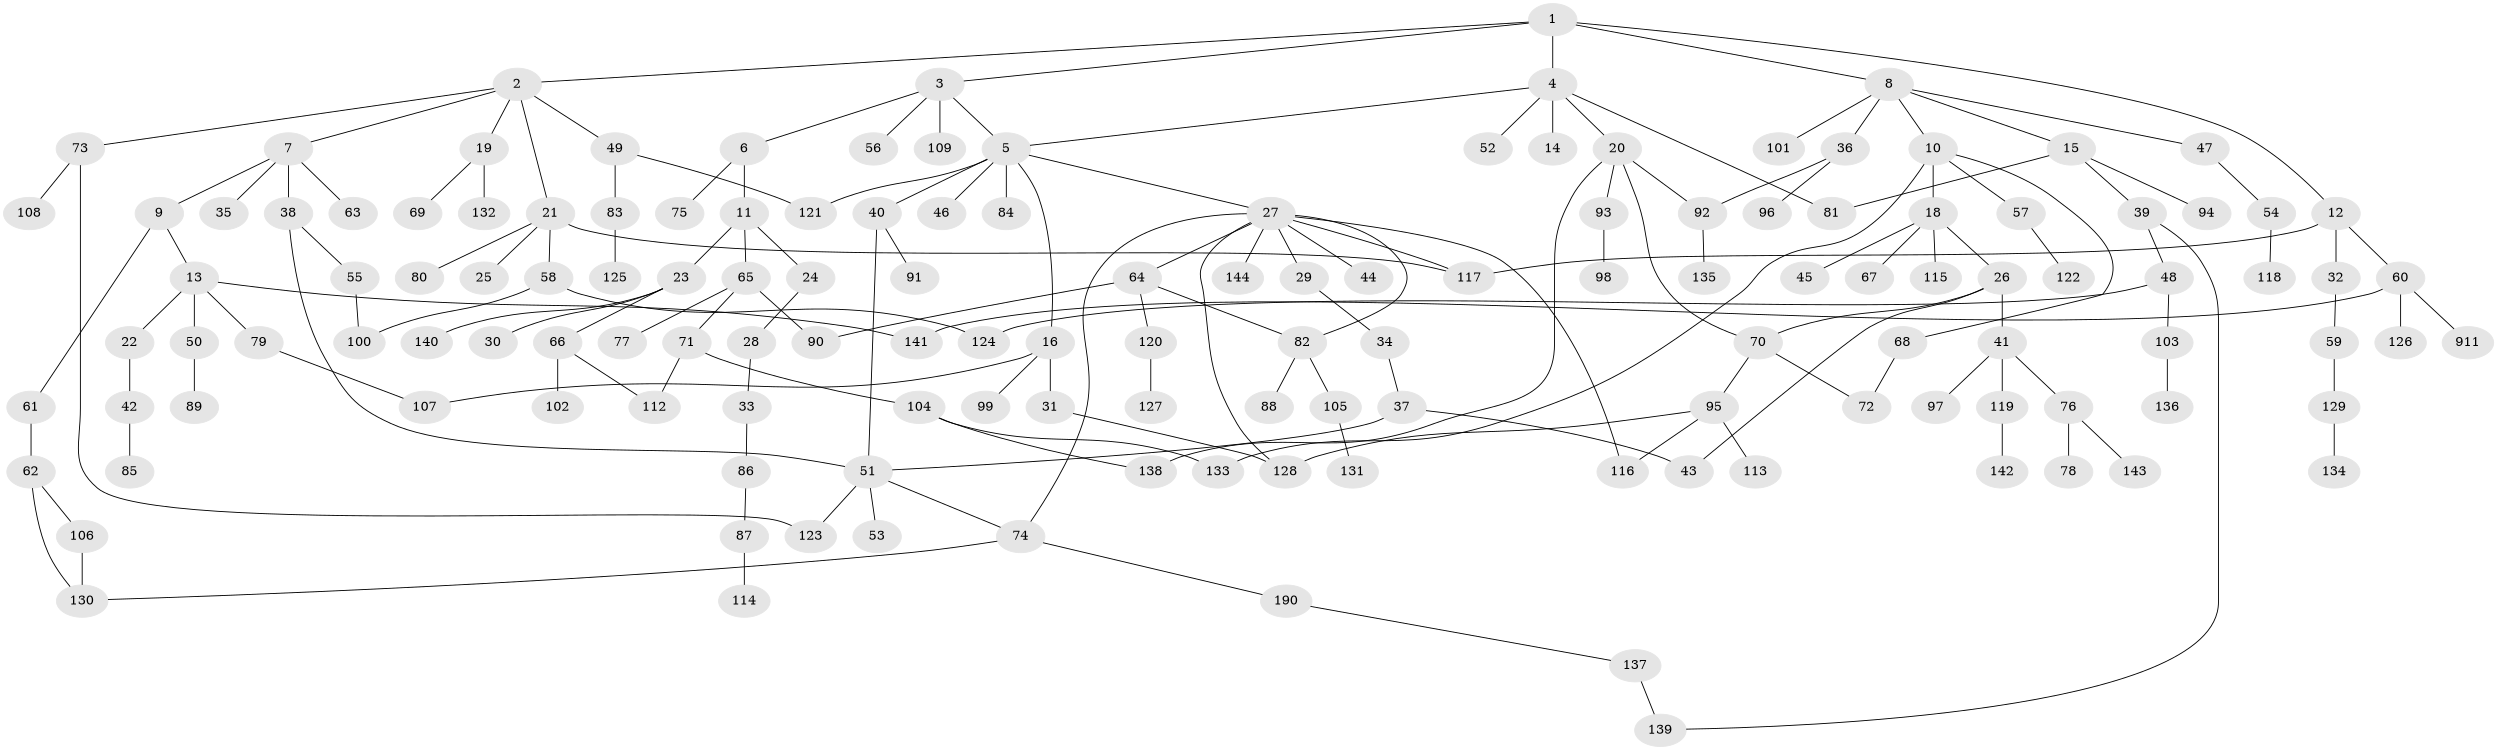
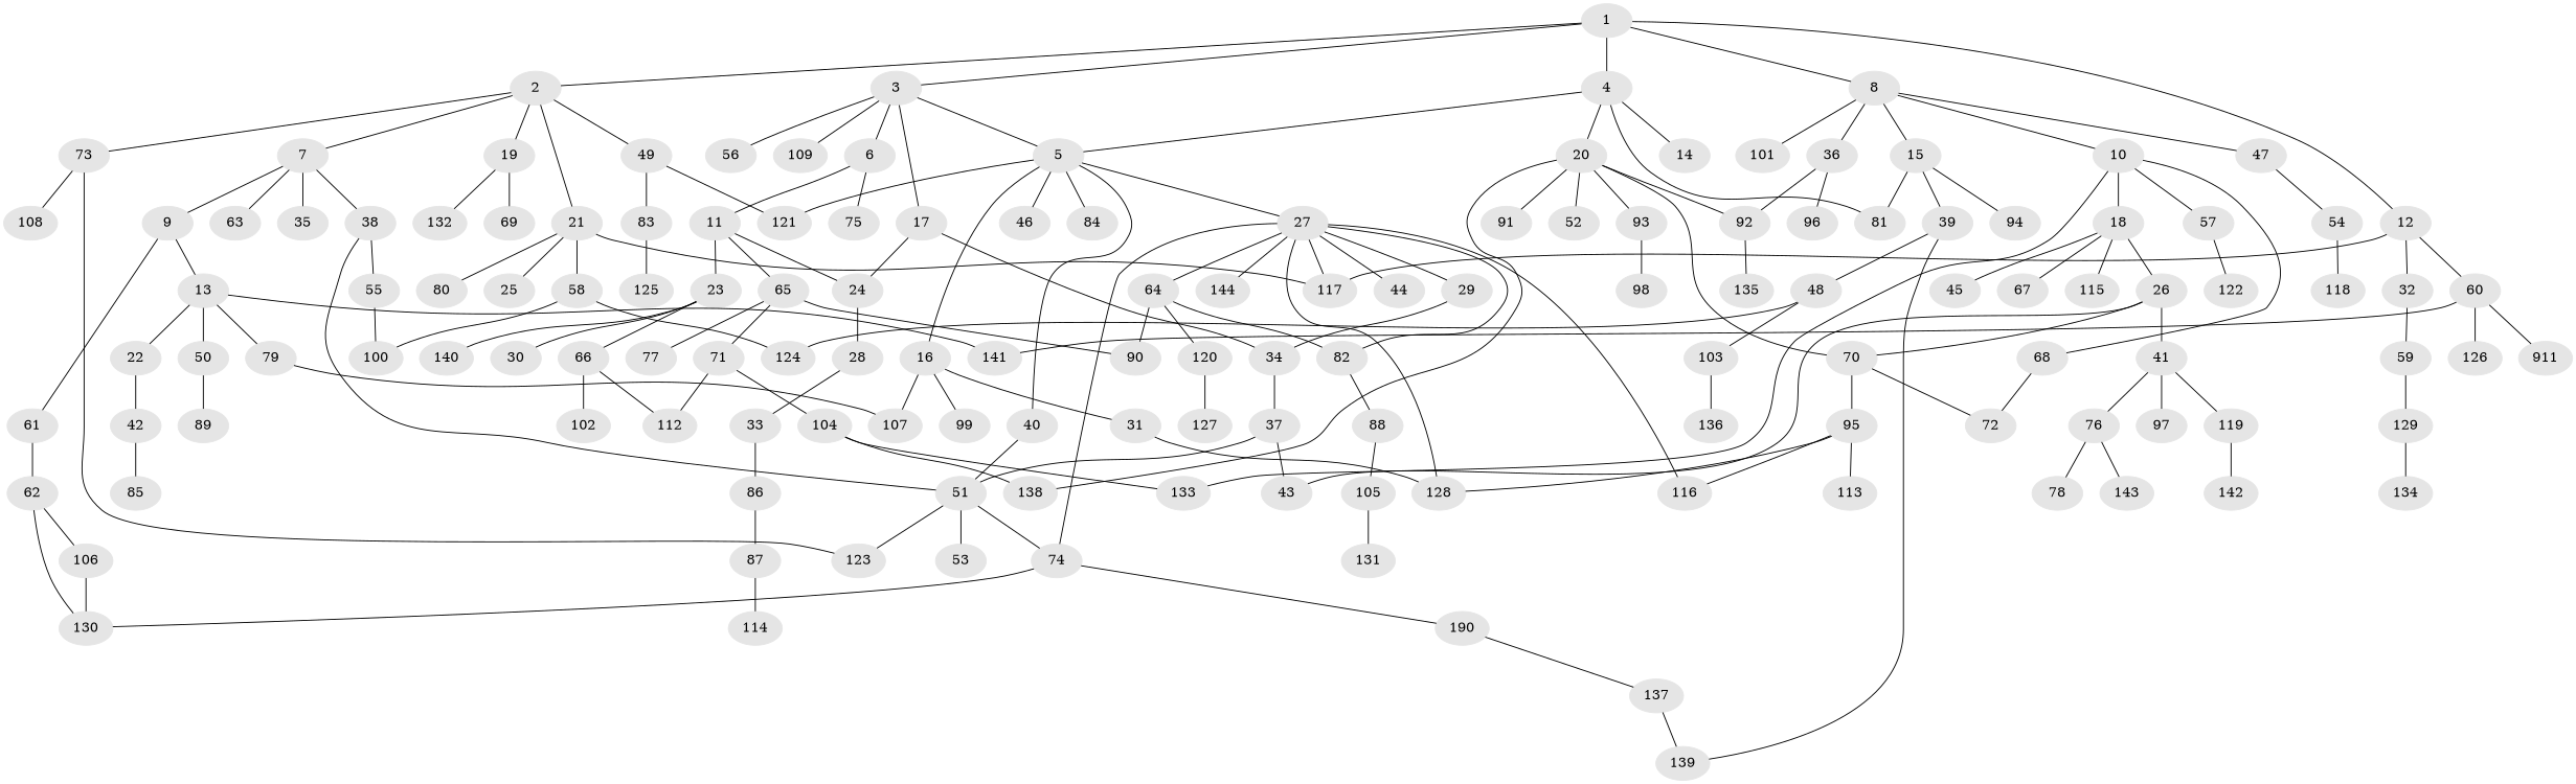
  graph {
    node [color=gray90 style=filled]
    1
    2
    3
    4
    8
    12
    7
    19
    21
    49
    73
    5
    6
+   17
    56
    109
    14
    20
    81
    10
    15
    36
    47
    101
    32
    60
    117
    9
    35
    38
    63
    69
    132
    25
    58
    80
    121
    83
    123
    108
    16
    27
    40
    46
    84
    11
    75
    24
    34
    52
    70
    92
    93
    138
    31
    99
    107
    29
    44
    64
    74
    82
    116
    128
    144
    51
    91
    23
    65
    13
    61
    55
    18
    57
    68
    133
    39
    94
    96
    54
    22
    50
    79
    141
    62
    26
    45
    67
    115
    122
    72
    30
    66
    140
    28
    90
    71
    77
    59
    n100 [label=911]
    126
    42
    89
    48
    139
    37
    41
    43
    95
    135
    98
    124
    100
    85
    102
    112
    33
    76
    97
    119
    120
    130
    n123 [label=190]
    88
    105
    86
    129
    87
    53
    103
    78
    143
    142
    118
    136
    125
    134
    106
    127
    104
    113
    137
    131
    114
    1 -- 2
    1 -- 3
    1 -- 4
    1 -- 8
    1 -- 12
    2 -- 7
    2 -- 19
    2 -- 21
    2 -- 49
    2 -- 73
    3 -- 5
    3 -- 6
+   3 -- 17
    3 -- 56
    3 -- 109
    4 -- 5
    4 -- 14
    4 -- 20
    4 -- 81
    8 -- 10
    8 -- 15
    8 -- 36
    8 -- 47
    8 -- 101
    12 -- 32
    12 -- 60
    12 -- 117
    7 -- 9
    7 -- 35
    7 -- 38
    7 -- 63
    19 -- 69
    19 -- 132
    21 -- 117
    21 -- 25
    21 -- 58
    21 -- 80
    49 -- 121
    49 -- 83
    73 -- 123
    73 -- 108
    5 -- 121
    5 -- 16
    5 -- 27
    5 -- 40
    5 -- 46
    5 -- 84
    6 -- 11
    6 -- 75
-   4 -- 52
+   17 -- 24
+   17 -- 34
+   20 -- 52
    20 -- 70
    20 -- 92
    20 -- 93
    20 -- 138
    10 -- 18
    10 -- 57
    10 -- 68
    10 -- 133
    15 -- 81
    15 -- 39
    15 -- 94
    36 -- 92
    36 -- 96
    47 -- 54
    32 -- 59
    60 -- 141
    60 -- n100
    60 -- 126
    9 -- 13
    9 -- 61
    38 -- 51
    38 -- 55
    58 -- 124
    58 -- 100
    83 -- 125
    16 -- 31
    16 -- 99
    16 -- 107
    27 -- 117
    27 -- 29
    27 -- 44
    27 -- 64
    27 -- 74
    27 -- 82
    27 -- 116
    27 -- 128
    27 -- 144
    40 -- 51
-   40 -- 91
+   20 -- 91
    11 -- 24
    11 -- 23
    11 -- 65
    24 -- 28
    34 -- 37
    70 -- 72
    70 -- 95
    92 -- 135
    93 -- 98
    31 -- 128
    29 -- 34
    64 -- 82
    64 -- 90
    64 -- 120
    74 -- 130
    74 -- n123
    82 -- 88
-   82 -- 105
+   88 -- 105
    51 -- 123
    51 -- 74
    51 -- 53
    23 -- 30
    23 -- 66
    23 -- 140
    65 -- 90
    65 -- 71
    65 -- 77
    13 -- 22
    13 -- 50
    13 -- 79
    13 -- 141
    61 -- 62
    55 -- 100
    18 -- 26
    18 -- 45
    18 -- 67
    18 -- 115
    57 -- 122
    68 -- 72
    39 -- 48
    39 -- 139
    54 -- 118
    22 -- 42
    50 -- 89
    79 -- 107
    62 -- 130
    62 -- 106
    26 -- 70
    26 -- 41
    26 -- 43
    66 -- 102
    66 -- 112
    28 -- 33
    71 -- 112
    71 -- 104
    59 -- 129
    42 -- 85
    48 -- 124
    48 -- 103
    37 -- 51
    37 -- 43
    41 -- 76
    41 -- 97
    41 -- 119
    95 -- 116
    95 -- 128
    95 -- 113
    33 -- 86
    76 -- 78
    76 -- 143
    119 -- 142
    120 -- 127
    n123 -- 137
    105 -- 131
    86 -- 87
    129 -- 134
    87 -- 114
    103 -- 136
    106 -- 130
    104 -- 138
    104 -- 133
    137 -- 139
  }
